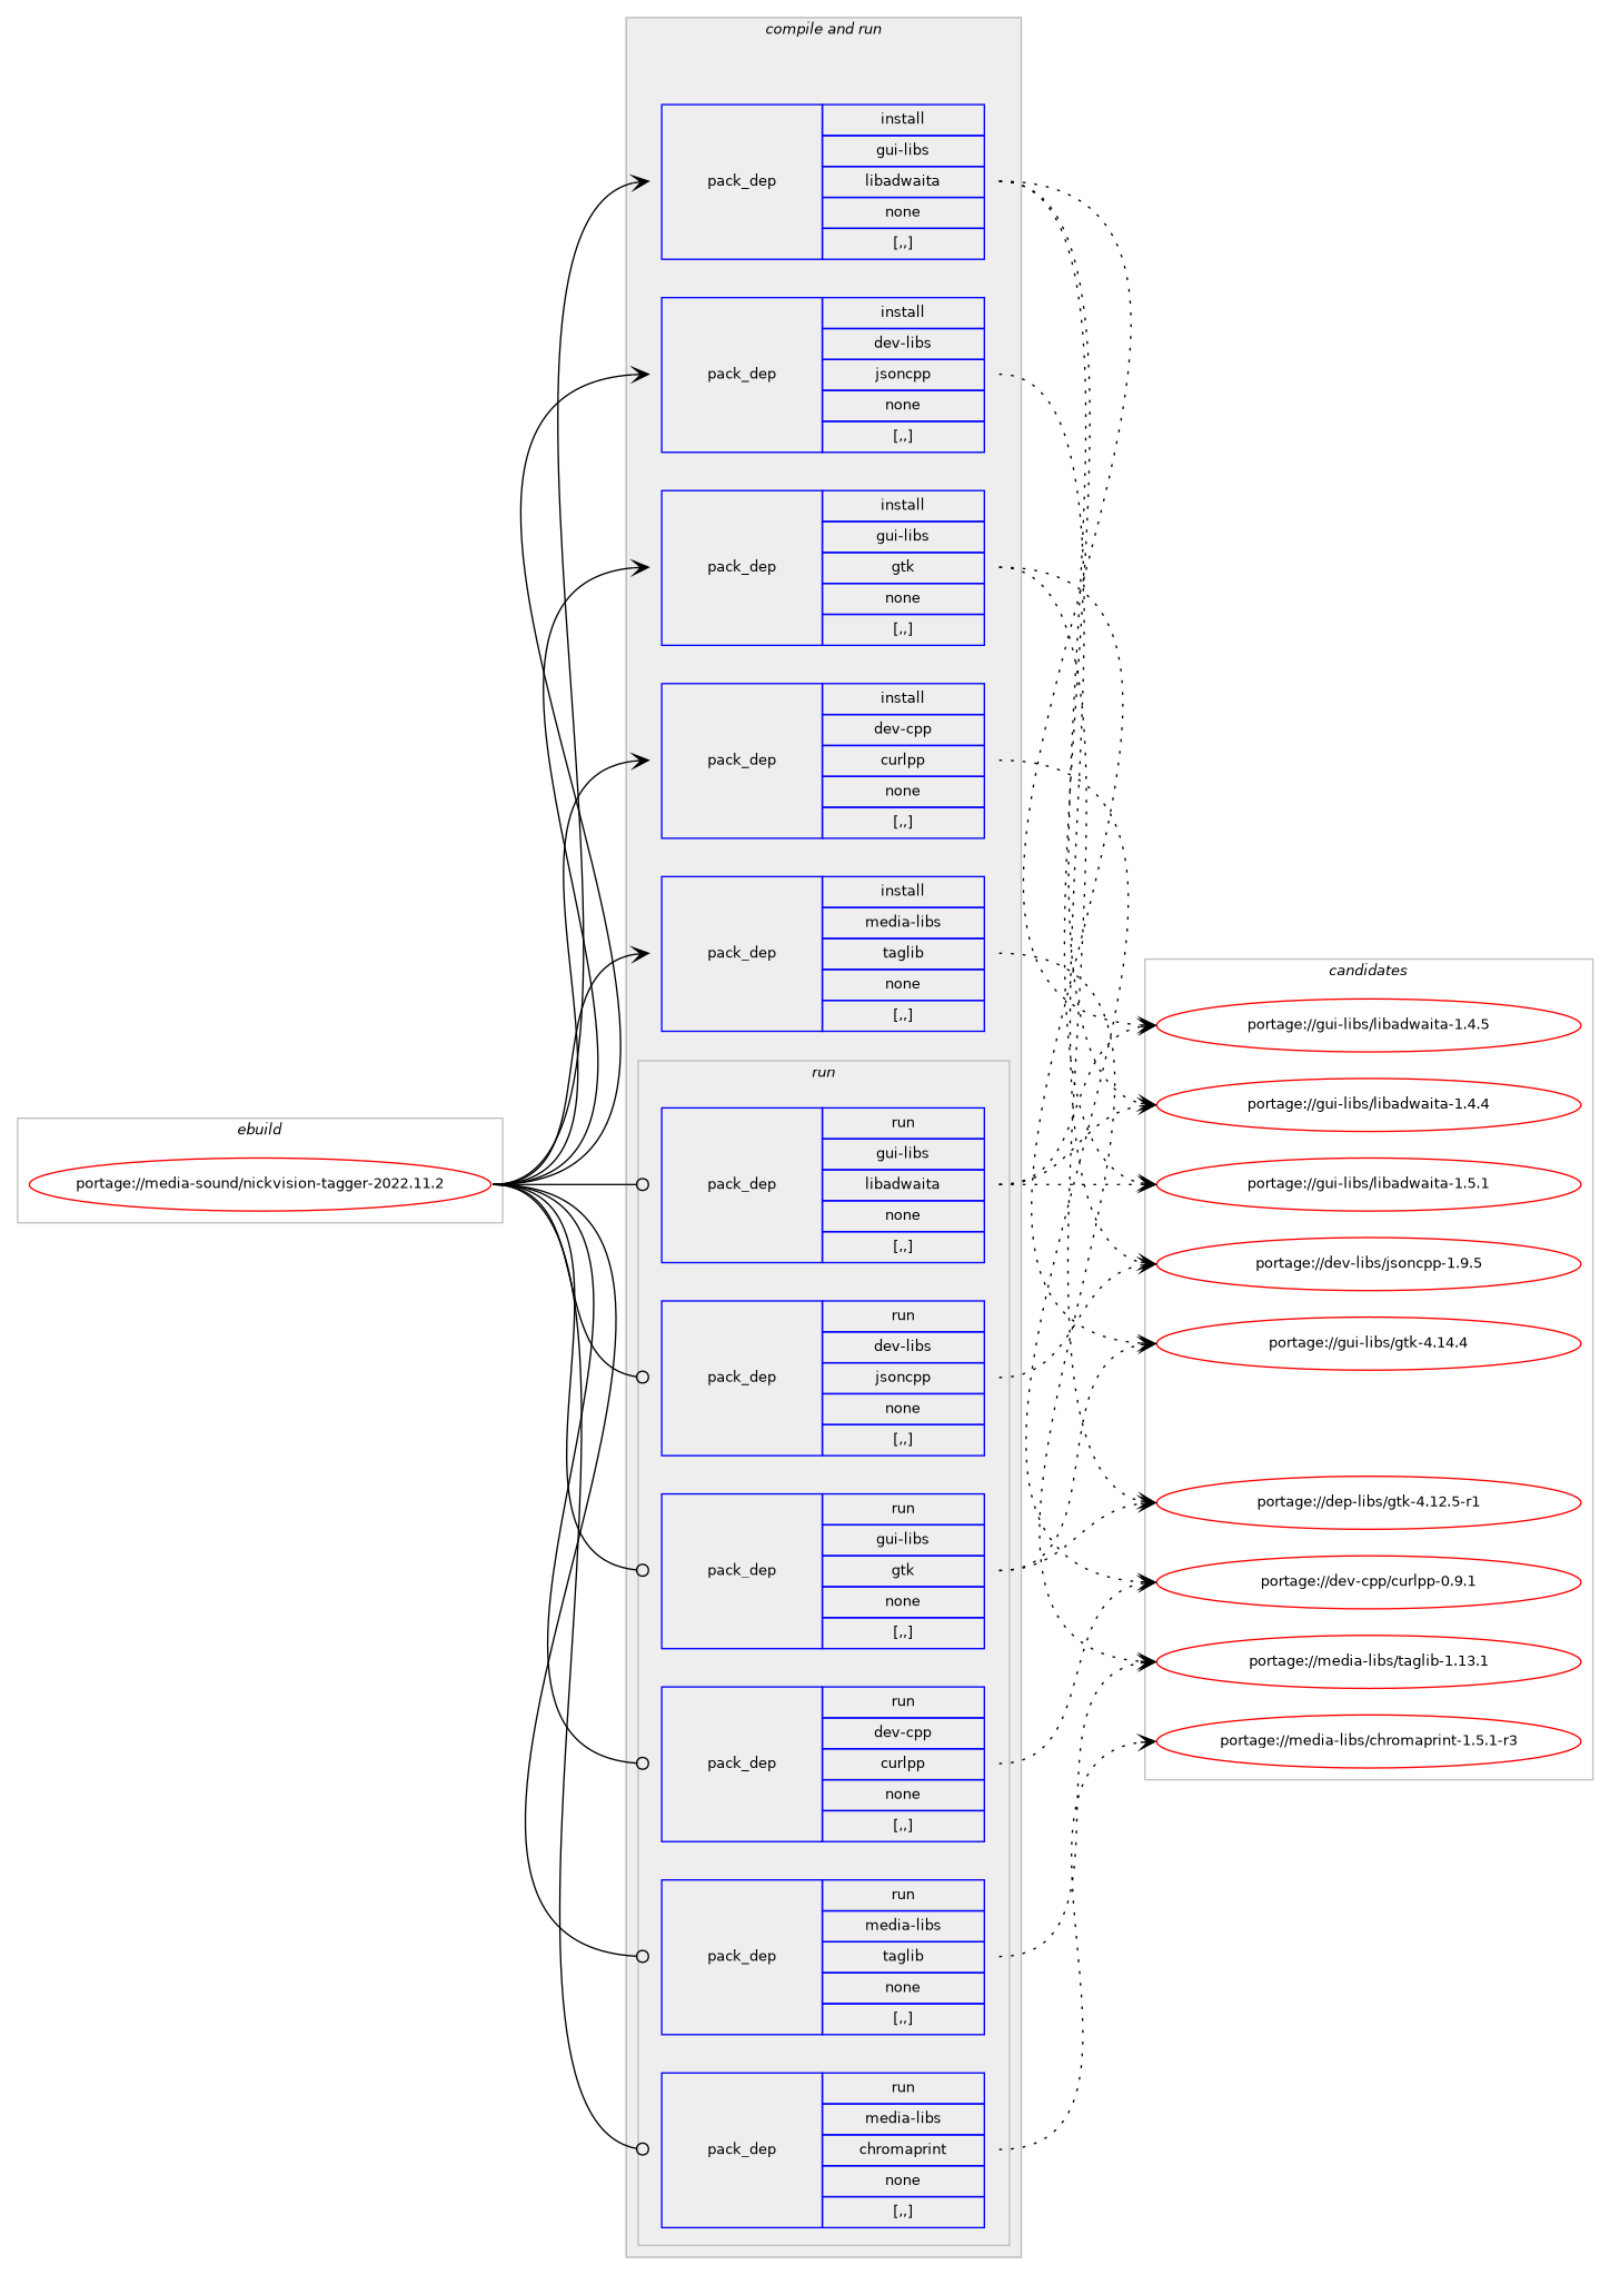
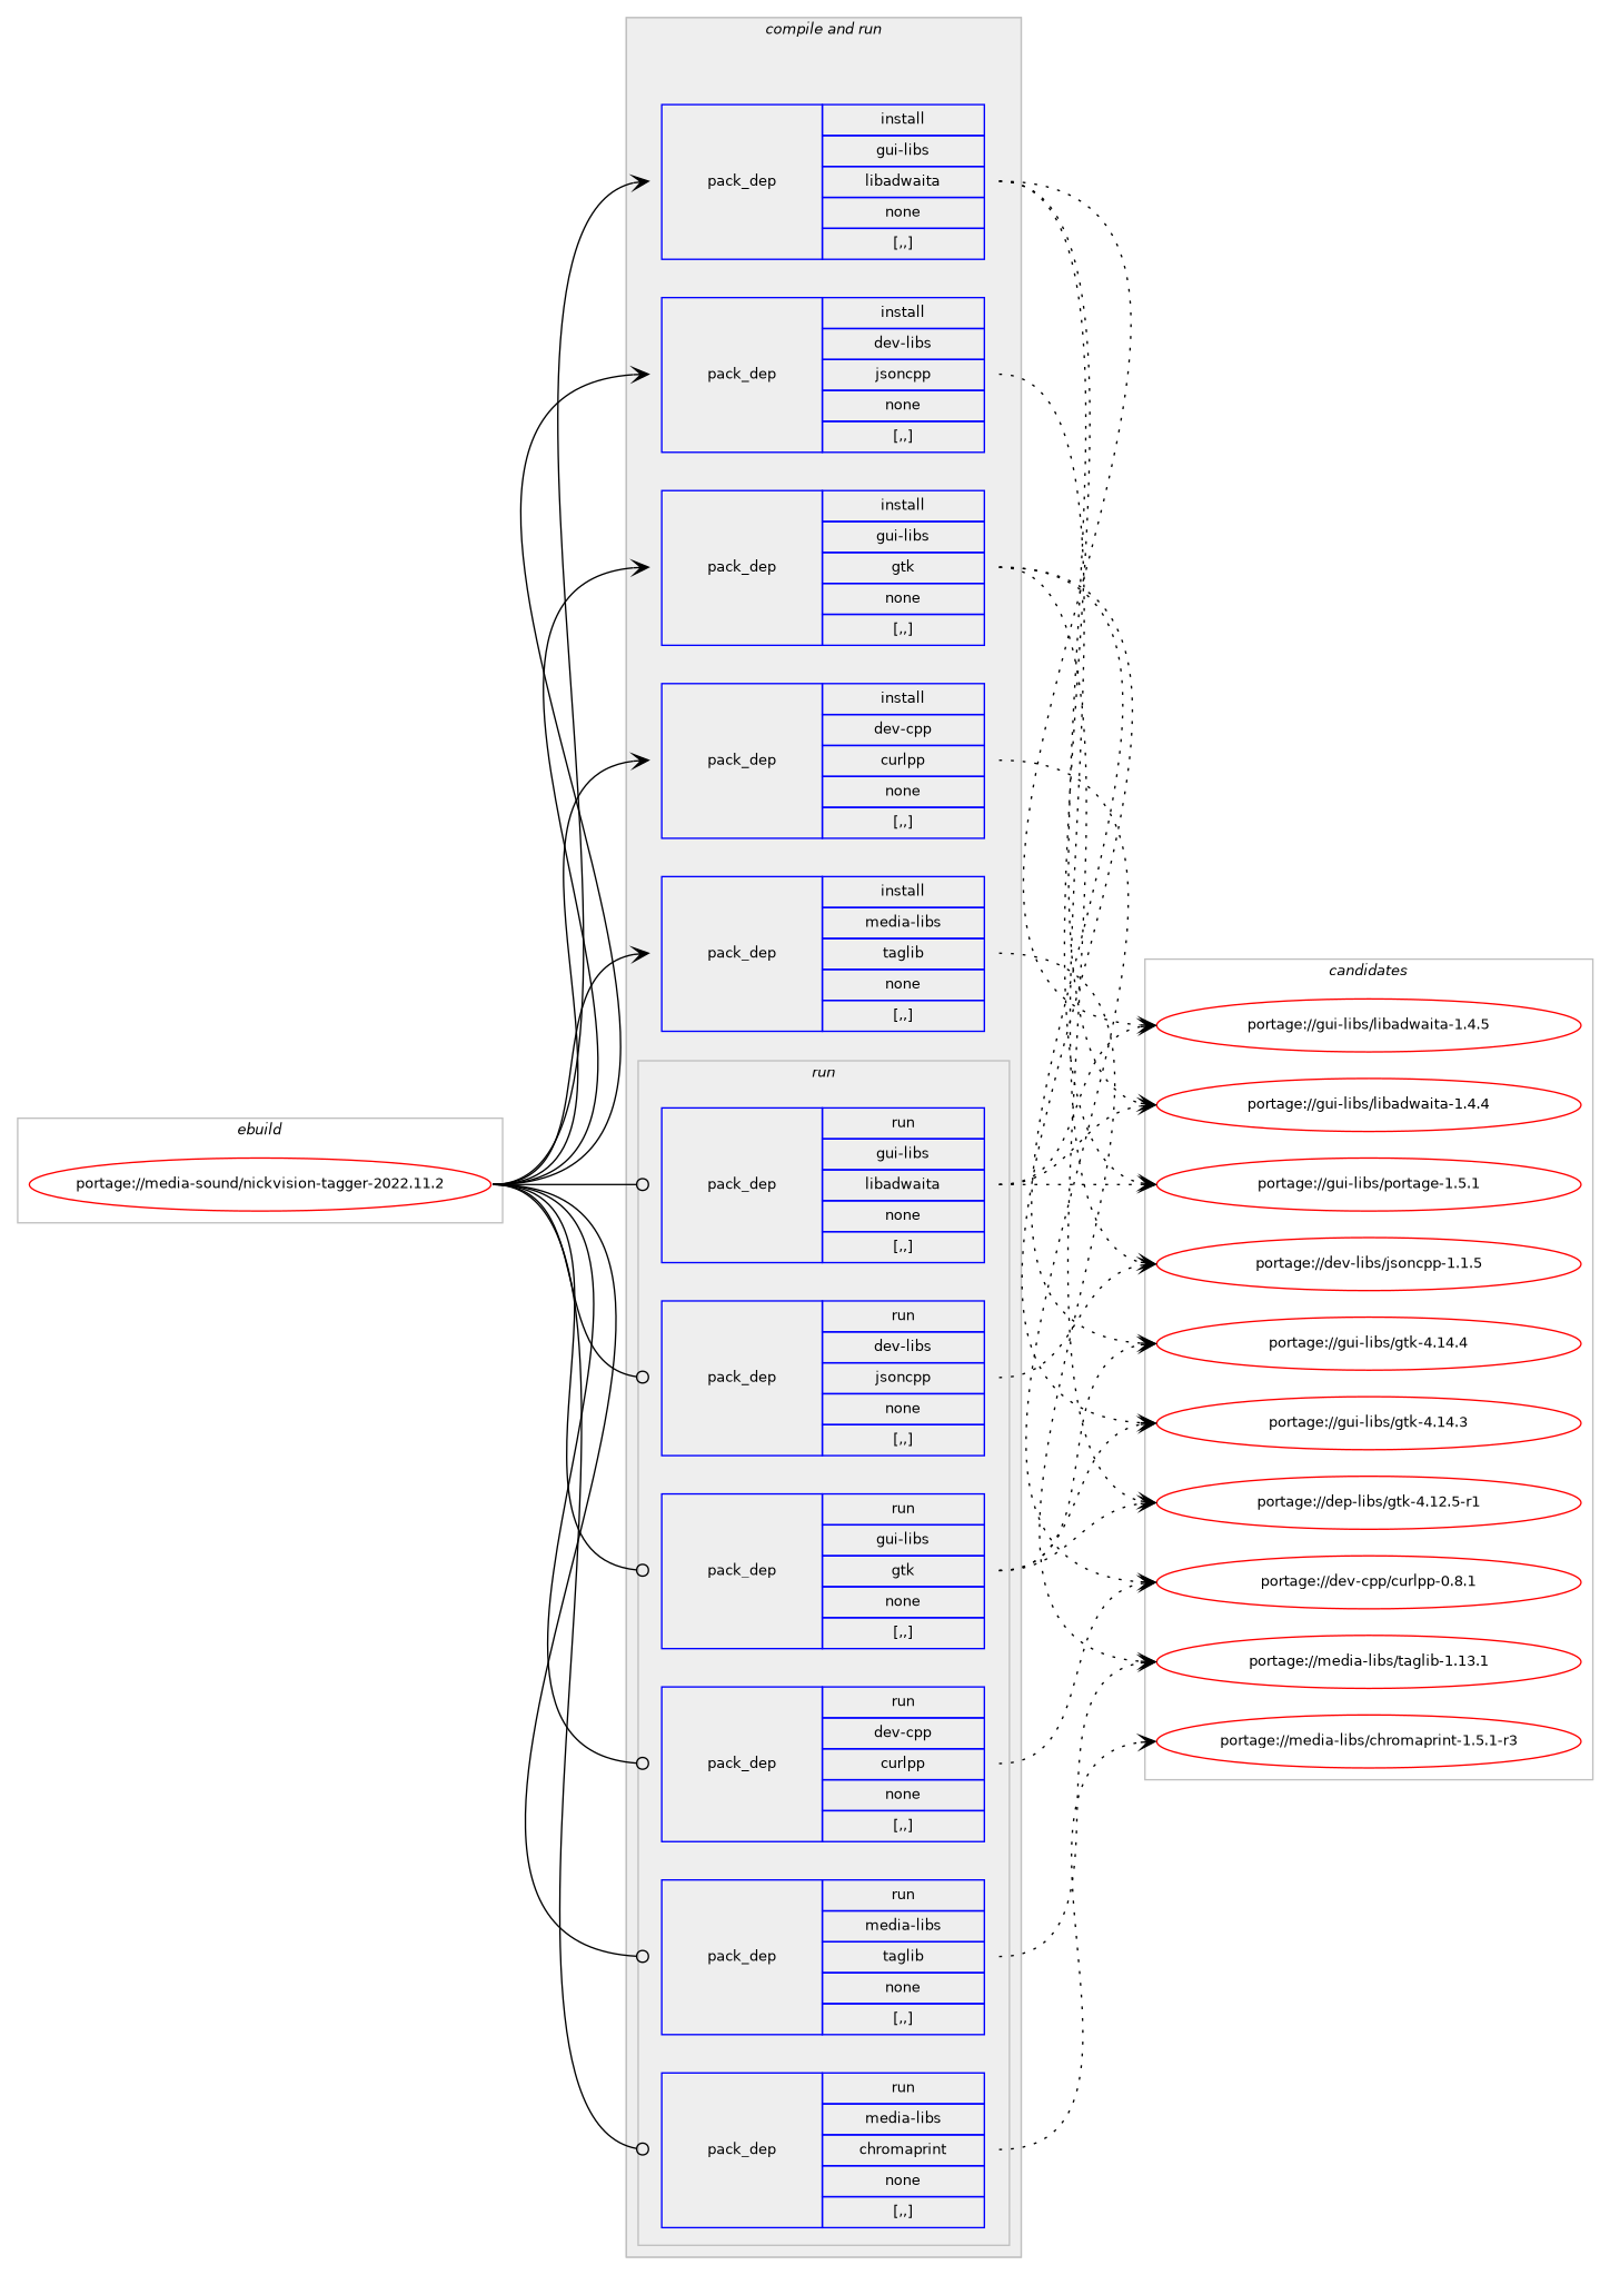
  digraph {
    compound=true
    concentrate=true
    fontname=Helvetica
    fontsize=10
    newrank=true
    rankdir=LR
    ranksep=1.5
    node [color=red fontname=Helvetica fontsize=10]
    edge [arrowhead=vee headport=w style=dotted tailport=e weight=100]
    n1 [label="portage://media-sound/nickvision-tagger-2022.11.2" width=4]
    n2 [color=blue label=<<TABLE BORDER="0" CELLBORDER="1" CELLSPACING="0" CELLPADDING="4" WIDTH="220"><TR><TD ROWSPAN="6" CELLPADDING="30">pack_dep</TD></TR><TR><TD WIDTH="110">install</TD></TR><TR><TD>dev-cpp</TD></TR><TR><TD>curlpp</TD></TR><TR><TD>none</TD></TR><TR><TD>[,,]</TD></TR></TABLE>> shape=none]
    n3 [color=blue label=<<TABLE BORDER="0" CELLBORDER="1" CELLSPACING="0" CELLPADDING="4" WIDTH="220"><TR><TD ROWSPAN="6" CELLPADDING="30">pack_dep</TD></TR><TR><TD WIDTH="110">install</TD></TR><TR><TD>dev-libs</TD></TR><TR><TD>jsoncpp</TD></TR><TR><TD>none</TD></TR><TR><TD>[,,]</TD></TR></TABLE>> shape=none]
    n4 [color=blue label=<<TABLE BORDER="0" CELLBORDER="1" CELLSPACING="0" CELLPADDING="4" WIDTH="220"><TR><TD ROWSPAN="6" CELLPADDING="30">pack_dep</TD></TR><TR><TD WIDTH="110">install</TD></TR><TR><TD>gui-libs</TD></TR><TR><TD>gtk</TD></TR><TR><TD>none</TD></TR><TR><TD>[,,]</TD></TR></TABLE>> shape=none]
    n5 [color=blue label=<<TABLE BORDER="0" CELLBORDER="1" CELLSPACING="0" CELLPADDING="4" WIDTH="220"><TR><TD ROWSPAN="6" CELLPADDING="30">pack_dep</TD></TR><TR><TD WIDTH="110">install</TD></TR><TR><TD>gui-libs</TD></TR><TR><TD>libadwaita</TD></TR><TR><TD>none</TD></TR><TR><TD>[,,]</TD></TR></TABLE>> shape=none]
    n6 [color=blue label=<<TABLE BORDER="0" CELLBORDER="1" CELLSPACING="0" CELLPADDING="4" WIDTH="220"><TR><TD ROWSPAN="6" CELLPADDING="30">pack_dep</TD></TR><TR><TD WIDTH="110">install</TD></TR><TR><TD>media-libs</TD></TR><TR><TD>taglib</TD></TR><TR><TD>none</TD></TR><TR><TD>[,,]</TD></TR></TABLE>> shape=none]
    n7 [color=blue label=<<TABLE BORDER="0" CELLBORDER="1" CELLSPACING="0" CELLPADDING="4" WIDTH="220"><TR><TD ROWSPAN="6" CELLPADDING="30">pack_dep</TD></TR><TR><TD WIDTH="110">run</TD></TR><TR><TD>dev-cpp</TD></TR><TR><TD>curlpp</TD></TR><TR><TD>none</TD></TR><TR><TD>[,,]</TD></TR></TABLE>> shape=none]
    n8 [color=blue label=<<TABLE BORDER="0" CELLBORDER="1" CELLSPACING="0" CELLPADDING="4" WIDTH="220"><TR><TD ROWSPAN="6" CELLPADDING="30">pack_dep</TD></TR><TR><TD WIDTH="110">run</TD></TR><TR><TD>dev-libs</TD></TR><TR><TD>jsoncpp</TD></TR><TR><TD>none</TD></TR><TR><TD>[,,]</TD></TR></TABLE>> shape=none]
    n9 [color=blue label=<<TABLE BORDER="0" CELLBORDER="1" CELLSPACING="0" CELLPADDING="4" WIDTH="220"><TR><TD ROWSPAN="6" CELLPADDING="30">pack_dep</TD></TR><TR><TD WIDTH="110">run</TD></TR><TR><TD>gui-libs</TD></TR><TR><TD>gtk</TD></TR><TR><TD>none</TD></TR><TR><TD>[,,]</TD></TR></TABLE>> shape=none]
    n10 [color=blue label=<<TABLE BORDER="0" CELLBORDER="1" CELLSPACING="0" CELLPADDING="4" WIDTH="220"><TR><TD ROWSPAN="6" CELLPADDING="30">pack_dep</TD></TR><TR><TD WIDTH="110">run</TD></TR><TR><TD>gui-libs</TD></TR><TR><TD>libadwaita</TD></TR><TR><TD>none</TD></TR><TR><TD>[,,]</TD></TR></TABLE>> shape=none]
    n11 [color=blue label=<<TABLE BORDER="0" CELLBORDER="1" CELLSPACING="0" CELLPADDING="4" WIDTH="220"><TR><TD ROWSPAN="6" CELLPADDING="30">pack_dep</TD></TR><TR><TD WIDTH="110">run</TD></TR><TR><TD>media-libs</TD></TR><TR><TD>chromaprint</TD></TR><TR><TD>none</TD></TR><TR><TD>[,,]</TD></TR></TABLE>> shape=none]
    n12 [color=blue label=<<TABLE BORDER="0" CELLBORDER="1" CELLSPACING="0" CELLPADDING="4" WIDTH="220"><TR><TD ROWSPAN="6" CELLPADDING="30">pack_dep</TD></TR><TR><TD WIDTH="110">run</TD></TR><TR><TD>media-libs</TD></TR><TR><TD>taglib</TD></TR><TR><TD>none</TD></TR><TR><TD>[,,]</TD></TR></TABLE>> shape=none]
-   n13 [label="portage://dev-cpp/curlpp-0.9.1" width=4]
-   n14 [label="portage://dev-libs/jsoncpp-1.9.5" width=4]
+   n13 [label="portage://dev-cpp/curlpp-0.8.1" width=4]
+   n14 [label="portage://dev-libs/jsoncpp-1.1.5" width=4]
    n15 [label="portage://gui-libs/gtk-4.14.4" width=4]
+   n16 [label="portage://gui-libs/gtk-4.14.3" width=4]
    n17 [label="portage://dep-libs/gtk-4.12.5-r1" width=4]
-   n18 [label="portage://gui-libs/libadwaita-1.5.1" width=4]
+   n18 [label="portage://gui-libs/portage-1.5.1" width=4]
    n19 [label="portage://gui-libs/libadwaita-1.4.5" width=4]
    n20 [label="portage://gui-libs/libadwaita-1.4.4" width=4]
    n21 [label="portage://media-libs/taglib-1.13.1" width=4]
    n22 [label="portage://media-libs/chromaprint-1.5.1-r3" width=4]
    subgraph cluster_1 {
      color=gray
      label=<<i>ebuild</i>>
      n1
    }
    subgraph cluster_2 {
      color=gray
      label=<<i>dependencies</i>>
      subgraph cluster_3 {
        color=gray
        fillcolor="#eeeeee"
        label=<<i>compile</i>>
        style=filled
        subgraph sub_4 {
          color=gray
          fillcolor="#eeeeee"
          label=<<i>compile</i>>
          style=filled
          n2
        }
        subgraph sub_5 {
          color=gray
          fillcolor="#eeeeee"
          label=<<i>compile</i>>
          style=filled
          n3
        }
        subgraph sub_6 {
          color=gray
          fillcolor="#eeeeee"
          label=<<i>compile</i>>
          style=filled
          n4
        }
        subgraph sub_7 {
          color=gray
          fillcolor="#eeeeee"
          label=<<i>compile</i>>
          style=filled
          n5
        }
        subgraph sub_8 {
          color=gray
          fillcolor="#eeeeee"
          label=<<i>compile</i>>
          style=filled
          n6
        }
      }
      subgraph cluster_9 {
        color=gray
        fillcolor="#eeeeee"
        label=<<i>compile and run</i>>
        style=filled
      }
      subgraph cluster_10 {
        color=gray
        fillcolor="#eeeeee"
        label=<<i>run</i>>
        style=filled
        subgraph sub_11 {
          color=gray
          fillcolor="#eeeeee"
          label=<<i>run</i>>
          style=filled
          n7
        }
        subgraph sub_12 {
          color=gray
          fillcolor="#eeeeee"
          label=<<i>run</i>>
          style=filled
          n8
        }
        subgraph sub_13 {
          color=gray
          fillcolor="#eeeeee"
          label=<<i>run</i>>
          style=filled
          n9
        }
        subgraph sub_14 {
          color=gray
          fillcolor="#eeeeee"
          label=<<i>run</i>>
          style=filled
          n10
        }
        subgraph sub_15 {
          color=gray
          fillcolor="#eeeeee"
          label=<<i>run</i>>
          style=filled
          n11
        }
        subgraph sub_16 {
          color=gray
          fillcolor="#eeeeee"
          label=<<i>run</i>>
          style=filled
          n12
        }
      }
    }
    subgraph cluster_17 {
      color=gray
      label=<<i>candidates</i>>
      rank=same
      subgraph sub_18 {
        color=black
        label=<<i>candidates</i>>
        nodesep=1
        rank=same
        n13
      }
      subgraph sub_19 {
        color=black
        label=<<i>candidates</i>>
        nodesep=1
        rank=same
        n14
      }
      subgraph sub_20 {
        color=black
        label=<<i>candidates</i>>
        nodesep=1
        rank=same
        n15
+       n16
        n17
      }
      subgraph sub_21 {
        color=black
        label=<<i>candidates</i>>
        nodesep=1
        rank=same
        n18
        n19
        n20
      }
      subgraph sub_22 {
        color=black
        label=<<i>candidates</i>>
        nodesep=1
        rank=same
        n21
      }
      subgraph sub_23 {
        color=black
        label=<<i>candidates</i>>
        nodesep=1
        rank=same
        n13
      }
      subgraph sub_24 {
        color=black
        label=<<i>candidates</i>>
        nodesep=1
        rank=same
        n14
      }
      subgraph sub_25 {
        color=black
        label=<<i>candidates</i>>
        nodesep=1
        rank=same
        n15
+       n16
        n17
      }
      subgraph sub_26 {
        color=black
        label=<<i>candidates</i>>
        nodesep=1
        rank=same
        n18
        n19
        n20
      }
      subgraph sub_27 {
        color=black
        label=<<i>candidates</i>>
        nodesep=1
        rank=same
        n22
      }
      subgraph sub_28 {
        color=black
        label=<<i>candidates</i>>
        nodesep=1
        rank=same
        n21
      }
    }
    n1 -> n2 [style=solid weight=20]
    n1 -> n3 [style=solid weight=20]
    n1 -> n4 [style=solid weight=20]
    n1 -> n5 [style=solid weight=20]
    n1 -> n6 [style=solid weight=20]
    n1 -> n7 [arrowhead=odot style=solid weight=20]
    n1 -> n8 [arrowhead=odot style=solid weight=20]
    n1 -> n9 [arrowhead=odot style=solid weight=20]
    n1 -> n10 [arrowhead=odot style=solid weight=20]
    n1 -> n11 [arrowhead=odot style=solid weight=20]
    n1 -> n12 [arrowhead=odot style=solid weight=20]
    n2 -> n13
    n3 -> n14
    n4 -> n15
+   n4 -> n16
    n4 -> n17
    n5 -> n18
    n5 -> n19
    n5 -> n20
    n6 -> n21
    n7 -> n13
    n8 -> n14
    n9 -> n15
+   n9 -> n16
    n9 -> n17
    n10 -> n18
    n10 -> n19
    n10 -> n20
    n11 -> n22
    n12 -> n21
  }
